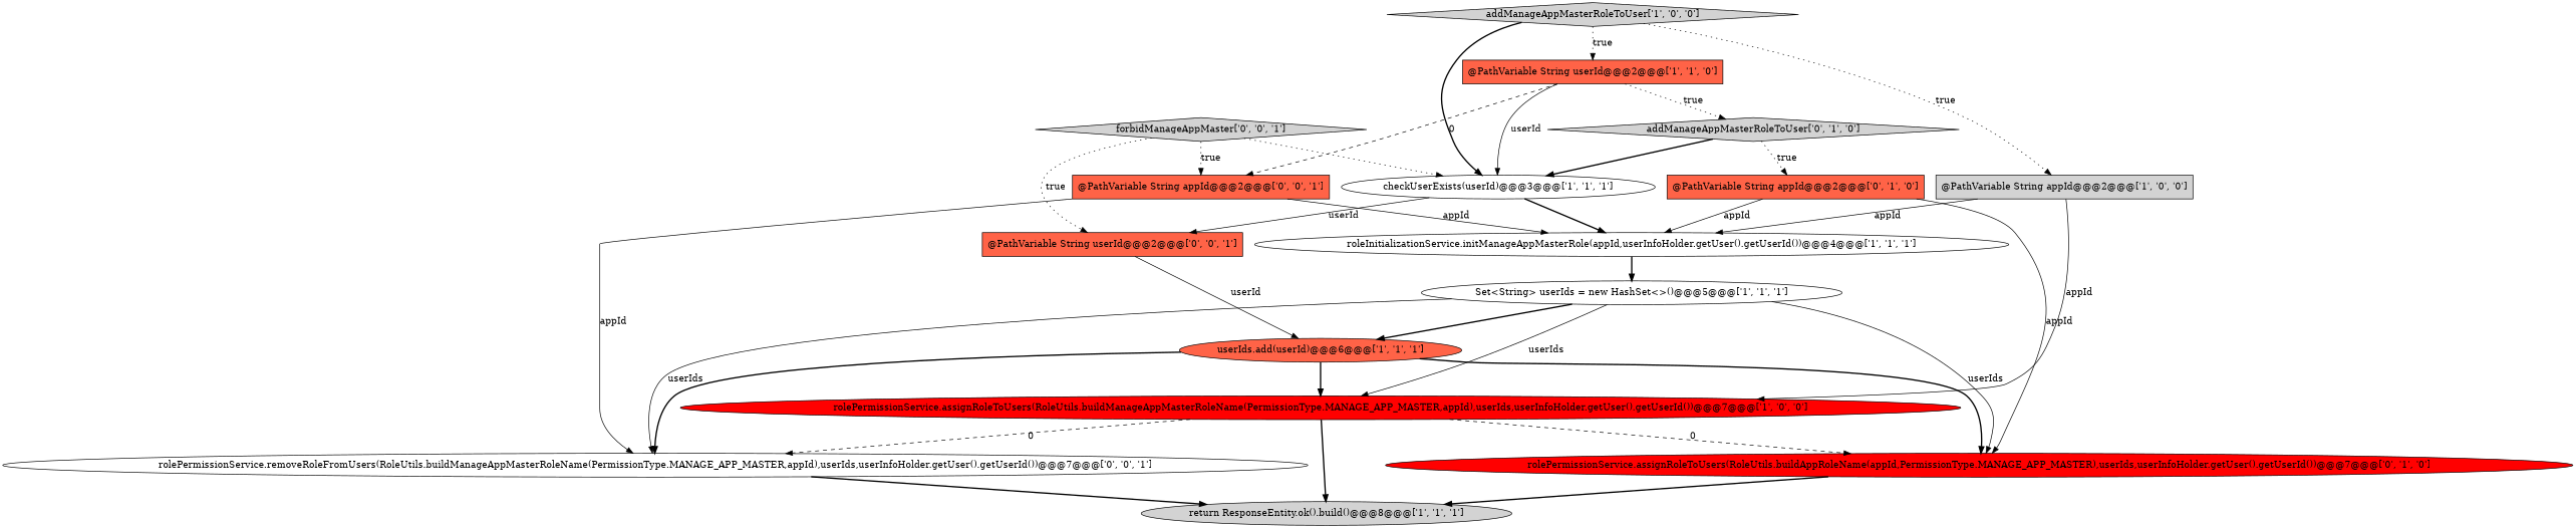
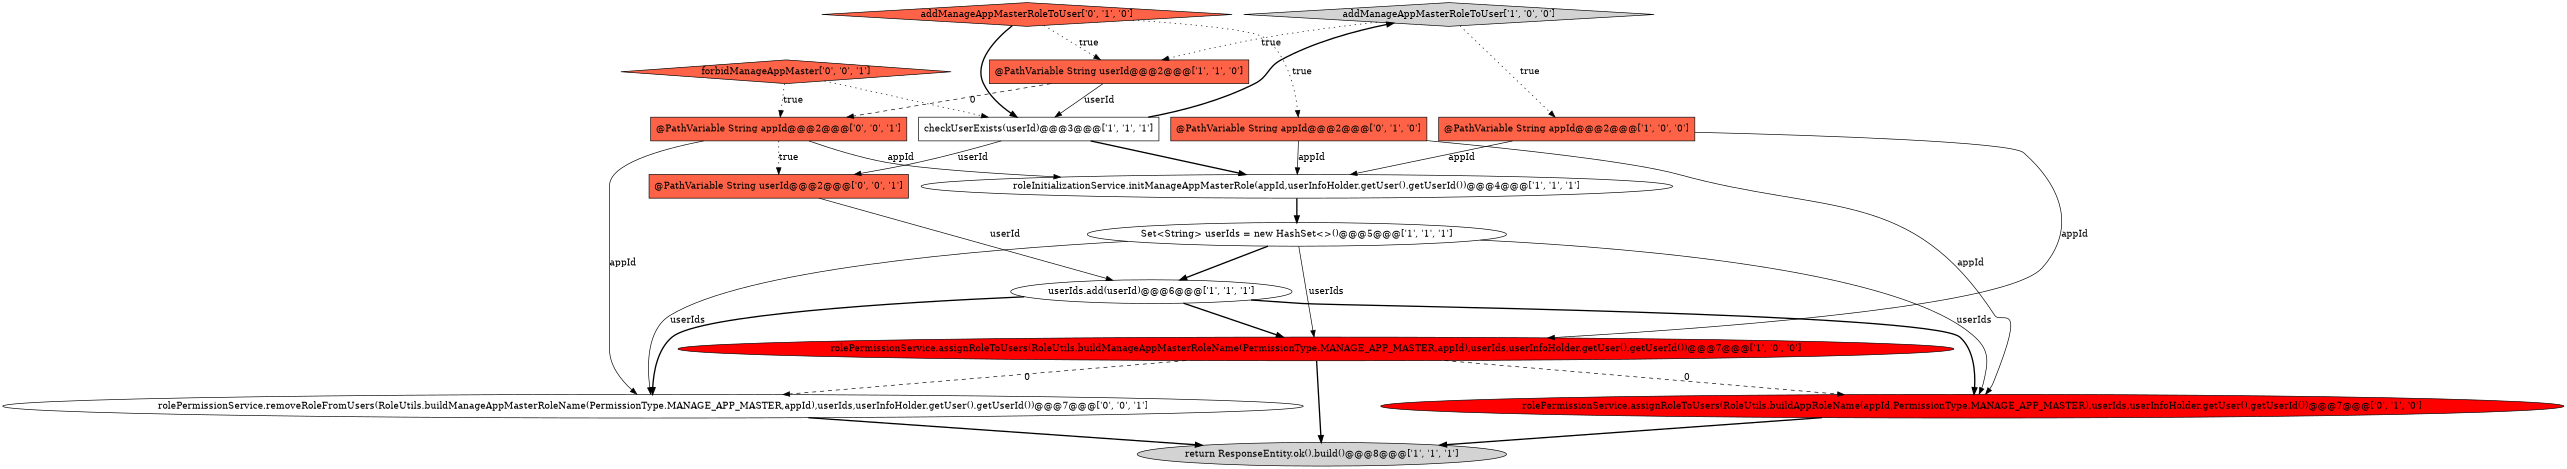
  digraph {
    node [fillcolor=tomato shape=ellipse style=filled]
    edge [style=solid]
    n1 [fillcolor=lightgray label="addManageAppMasterRoleToUser['1', '0', '0']" shape=diamond]
-   n2 [fillcolor=lightgray label="@PathVariable String appId@@@2@@@['1', '0', '0']" shape=box]
-   n3 [fillcolor=white label="checkUserExists(userId)@@@3@@@['1', '1', '1']"]
+   n2 [label="@PathVariable String appId@@@2@@@['1', '0', '0']" shape=box]
+   n3 [fillcolor=white label="checkUserExists(userId)@@@3@@@['1', '1', '1']" shape=box]
    n4 [label="@PathVariable String userId@@@2@@@['1', '1', '0']" shape=box]
    n5 [fillcolor=white label="roleInitializationService.initManageAppMasterRole(appId,userInfoHolder.getUser().getUserId())@@@4@@@['1', '1', '1']"]
    n6 [fillcolor=red label="rolePermissionService.assignRoleToUsers(RoleUtils.buildManageAppMasterRoleName(PermissionType.MANAGE_APP_MASTER,appId),userIds,userInfoHolder.getUser().getUserId())@@@7@@@['1', '0', '0']"]
    n7 [label="@PathVariable String userId@@@2@@@['0', '0', '1']" shape=box]
    n8 [label="@PathVariable String appId@@@2@@@['0', '0', '1']" shape=box]
-   n9 [fillcolor=lightgray label="addManageAppMasterRoleToUser['0', '1', '0']" shape=diamond]
+   n9 [label="addManageAppMasterRoleToUser['0', '1', '0']" shape=diamond]
    n10 [label="@PathVariable String appId@@@2@@@['0', '1', '0']" shape=box]
    n11 [fillcolor=red label="rolePermissionService.assignRoleToUsers(RoleUtils.buildAppRoleName(appId,PermissionType.MANAGE_APP_MASTER),userIds,userInfoHolder.getUser().getUserId())@@@7@@@['0', '1', '0']"]
    n12 [fillcolor=lightgray label="return ResponseEntity.ok().build()@@@8@@@['1', '1', '1']"]
    n13 [fillcolor=white label="rolePermissionService.removeRoleFromUsers(RoleUtils.buildManageAppMasterRoleName(PermissionType.MANAGE_APP_MASTER,appId),userIds,userInfoHolder.getUser().getUserId())@@@7@@@['0', '0', '1']"]
-   n14 [label="userIds.add(userId)@@@6@@@['1', '1', '1']"]
+   n14 [fillcolor=white label="userIds.add(userId)@@@6@@@['1', '1', '1']"]
    n15 [fillcolor=white label="Set<String> userIds = new HashSet<>()@@@5@@@['1', '1', '1']"]
-   n16 [fillcolor=lightgray label="forbidManageAppMaster['0', '0', '1']" shape=diamond]
+   n16 [label="forbidManageAppMaster['0', '0', '1']" shape=diamond]
    n1 -> n2 [label=true style=dotted]
-   n1 -> n3 [style=bold]
+   n3 -> n1 [style=bold]
    n1 -> n4 [label=true style=dotted]
    n2 -> n5 [label=appId]
    n2 -> n6 [label=appId]
    n3 -> n5 [style=bold]
    n3 -> n7 [label=userId]
    n4 -> n3 [label=userId]
    n4 -> n8 [label=0 style=dashed]
    n5 -> n15 [style=bold]
    n6 -> n11 [label=0 style=dashed]
    n6 -> n12 [style=bold]
    n6 -> n13 [label=0 style=dashed]
    n7 -> n14 [label=userId]
    n8 -> n5 [label=appId]
    n8 -> n13 [label=appId]
    n9 -> n3 [style=bold]
-   n4 -> n9 [label=true style=dotted]
+   n9 -> n4 [label=true style=dotted]
    n9 -> n10 [label=true style=dotted]
    n10 -> n5 [label=appId]
    n10 -> n11 [label=appId]
    n11 -> n12 [style=bold]
    n13 -> n12 [style=bold]
    n14 -> n6 [style=bold]
    n14 -> n11 [style=bold]
    n14 -> n13 [style=bold]
    n15 -> n6 [label=userIds]
    n15 -> n11 [label=userIds]
    n15 -> n13 [label=userIds]
    n15 -> n14 [style=bold]
    n16 -> n3 [style=dotted]
-   n16 -> n7 [label=true style=dotted]
+   n8 -> n7 [label=true style=dotted]
    n16 -> n8 [label=true style=dotted]
  }
